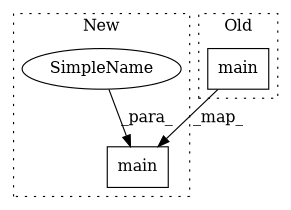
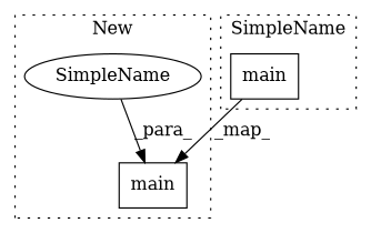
  digraph {
    node [a=32 l="5,1" shape=box]
    edge [style=solid]
    n1 [label=main s="698,752"]
    n2 [a=42 label=SimpleName shape=ellipse l=""]
    n3 [label=main s="792,827"]
    subgraph cluster_1 {
      label=New
      style=dotted
      n1
      n2
    }
    subgraph cluster_2 {
-     label=Old
+     label=SimpleName
      style=dotted
      n3
    }
    n2 -> n1 [label=_para_]
    n3 -> n1 [label=_map_]
  }
